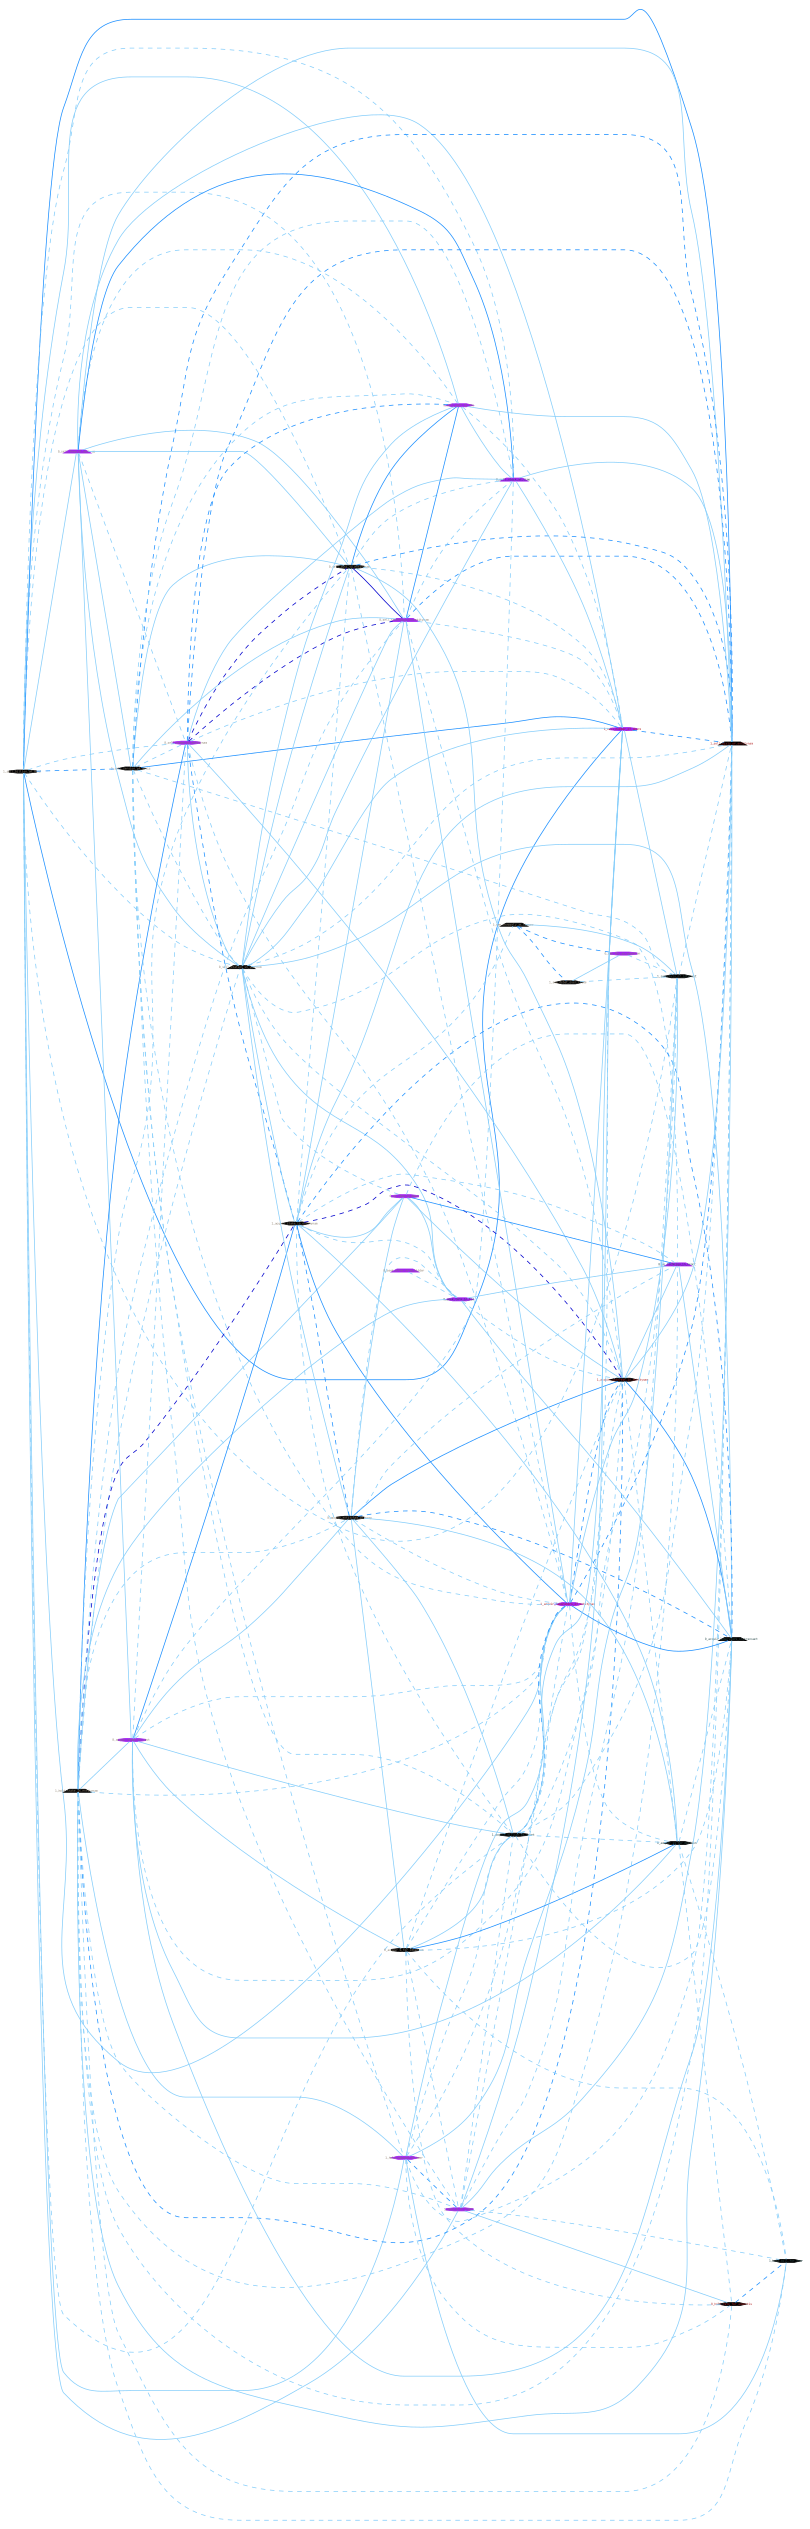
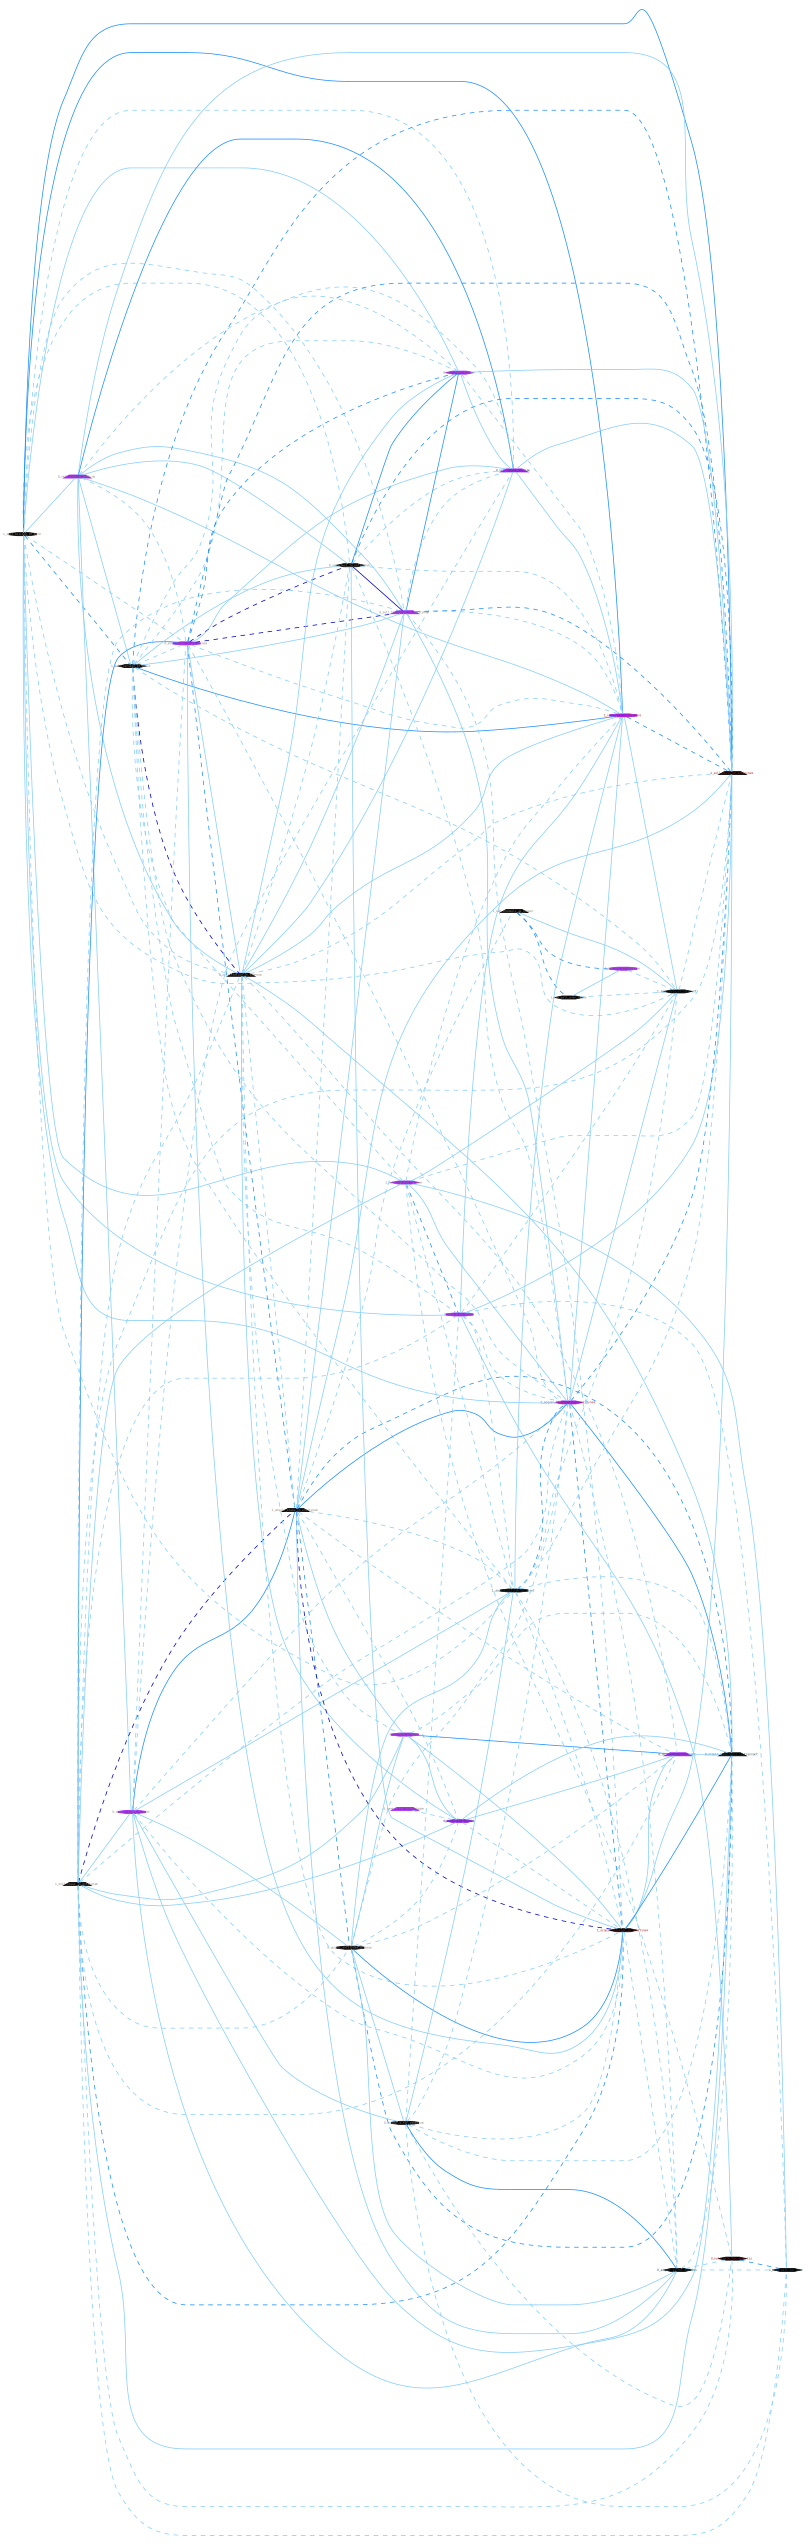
  graph {
    fontname="JetBrains Mono"
    rankdir=LR
    node [color=black fixedsize=true fontcolor="#8b7d6b" fontname="JetBrains Mono" fontsize=4 shape=hexagon style=filled]
    edge [color="#87cefa" fontname="JetBrains Mono" style=dashed w=1]
    "1_sell_billion_of_bond " [height=.06 shape=octagon width=.5]
    "0_sell_them_at_mark-up " [color=purple height=.06 shape=trapezium width=.5]
    "1_hold_stake_in_entitynam " [height=.06 shape=trapezium width=.5]
    "1_sell_version_of_devic " [height=.06 width=.5]
    "0_acquir_stake_at_cost " [color=purple height=.06 shape=octagon width=.5]
    "0_see_themselv_as_chaser " [height=.06 shape=trapezium width=.5]
    "0_sell_stake_to_entitynam " [color=purple height=.06 shape=octagon width=.5]
    "0_sell_station_in_yearnum " [height=.06 shape=trapezium width=.5]
-   "1_acquir_stake_in_entitynam " [height=.06 width=.5]
-   "1_see_debat_over_trade " [height=.06 width=.5]
+   "1_acquir_stake_in_entitynam " [height=.06 shape=trapezium width=.5]
+   "1_see_debat_over_trade " [height=.06 width=.5 label="1_see_sell_over_trade"]
    "1_hold_equival_of_hear " [color=purple height=.06 width=.5]
-   "0_sell_busi_to_entitynam " [height=.06 shape=octagon width=.5]
+   "0_sell_busi_to_entitynam " [height=.06 width=.5]
    "0_acquir_entitynam_in_swap " [height=.06 shape=octagon width=.5]
    "0_acquir_%_for_othernum " [height=.06 shape=octagon width=.5]
    "0_seek_offer_from_bidder " [color=purple height=.06 shape=trapezium width=.5]
    "0_sell_technolog_to_entitynam " [color=purple height=.06 shape=trapezium width=.5]
    "0_see_thi_as_opportun " [color=purple height=.06 shape=octagon width=.5]
    "0_us_line_in_meet " [color=purple height=.06 shape=octagon width=.5]
    "0_sell_part_to_the " [color=purple height=.06 width=.5]
    "1_hold_%_of_stock " [color=purple height=.06 shape=octagon width=.5]
    "1_acquir_laboratori_of_entitynam " [color=purple fontcolor="#b22222" height=.06 width=.5]
    "1_acquir_interest_in_entitynam " [fontcolor="#b22222" height=.06 width=.5]
    "0_hold_rate_for_advertis " [fontcolor="#b22222" height=.06 width=.5]
    "1_sell_number_of_share " [color=purple fontcolor="#b22222" height=.06 shape=octagon width=.5]
    "1_sell_divis_of_entitynam " [fontcolor="#b22222" height=.06 shape=trapezium width=.5]
    "1_acquir_million_of_asset " [fontcolor="#2f4f4f" height=.06 shape=octagon width=.5]
    "0_sell_stock_at_time " [color=purple fontcolor="#2f4f4f" height=.06 shape=trapezium width=.5]
    "1_see_reviv_of_interest " [fontcolor="#2f4f4f" height=.06 width=.5]
    "0_seek_term_in_bid " [color=purple fontcolor="#2f4f4f" height=.06 width=.5]
    "0_us_techniqu_in_heart " [color=purple fontcolor="#2f4f4f" height=.06 shape=trapezium width=.5]
    "0_acquir_laboratori_in_transact " [fontcolor="#2f4f4f" height=.06 shape=trapezium width=.5]
    "1_hold_bill_for_year " [fontcolor="#2f4f4f" height=.06 width=.5]
    "0_acquir_it_for_million " [fontcolor="#2f4f4f" height=.06 width=.5]
    subgraph sub_1 {
      "1_sell_billion_of_bond "
      "0_sell_them_at_mark-up "
      "1_hold_stake_in_entitynam "
      "1_sell_version_of_devic "
      "0_acquir_stake_at_cost "
      "0_see_themselv_as_chaser "
      "0_sell_stake_to_entitynam "
      "0_sell_station_in_yearnum "
      "1_acquir_stake_in_entitynam "
      "1_see_debat_over_trade "
      "1_hold_equival_of_hear "
      "0_sell_busi_to_entitynam "
      "0_acquir_entitynam_in_swap "
      "0_acquir_%_for_othernum "
      "0_seek_offer_from_bidder "
      "0_sell_technolog_to_entitynam "
      "0_see_thi_as_opportun "
      "0_us_line_in_meet "
      "0_sell_part_to_the "
      "1_hold_%_of_stock "
    }
    subgraph sub_2 {
      "1_acquir_laboratori_of_entitynam "
      "1_acquir_interest_in_entitynam "
      "0_hold_rate_for_advertis "
      "1_sell_number_of_share "
      "1_sell_divis_of_entitynam "
    }
    "1_sell_billion_of_bond " -- "0_sell_them_at_mark-up " [style=solid]
    "1_sell_billion_of_bond " -- "1_sell_version_of_devic " [color="#1e90ff" w=2]
    "1_sell_billion_of_bond " -- "0_sell_stake_to_entitynam "
    "1_sell_billion_of_bond " -- "0_sell_station_in_yearnum "
    "1_sell_billion_of_bond " -- "1_hold_equival_of_hear " [style=solid]
    "1_sell_billion_of_bond " -- "0_sell_busi_to_entitynam "
    "1_sell_billion_of_bond " -- "0_sell_technolog_to_entitynam "
    "1_sell_billion_of_bond " -- "0_sell_part_to_the " [style=solid]
    "1_sell_billion_of_bond " -- "1_hold_%_of_stock " [style=solid]
    "1_sell_billion_of_bond " -- "1_acquir_laboratori_of_entitynam " [style=solid]
    "1_sell_billion_of_bond " -- "1_sell_number_of_share " [color="#1e90ff" style=solid w=2]
    "1_sell_billion_of_bond " -- "1_sell_divis_of_entitynam " [color="#1e90ff" style=solid w=2]
    "1_sell_billion_of_bond " -- "1_acquir_million_of_asset "
    "1_sell_billion_of_bond " -- "0_sell_stock_at_time "
    "1_sell_billion_of_bond " -- "1_see_reviv_of_interest "
    "0_sell_them_at_mark-up " -- "1_sell_version_of_devic " [style=solid]
    "0_sell_them_at_mark-up " -- "0_acquir_stake_at_cost " [style=solid]
    "0_sell_them_at_mark-up " -- "0_sell_stake_to_entitynam "
    "0_sell_them_at_mark-up " -- "0_sell_station_in_yearnum " [style=solid]
    "0_sell_them_at_mark-up " -- "0_sell_busi_to_entitynam " [style=solid]
    "0_sell_them_at_mark-up " -- "0_sell_technolog_to_entitynam " [style=solid]
    "0_sell_them_at_mark-up " -- "0_sell_part_to_the "
    "0_sell_them_at_mark-up " -- "1_sell_number_of_share " [style=solid]
    "0_sell_them_at_mark-up " -- "1_sell_divis_of_entitynam " [style=solid]
    "0_sell_them_at_mark-up " -- "0_sell_stock_at_time " [color="#1e90ff" style=solid w=2]
    "1_hold_stake_in_entitynam " -- "0_acquir_stake_at_cost " [style=solid]
    "1_hold_stake_in_entitynam " -- "0_sell_stake_to_entitynam " [color="#1e90ff" style=solid w=2]
    "1_hold_stake_in_entitynam " -- "0_sell_station_in_yearnum "
    "1_hold_stake_in_entitynam " -- "1_acquir_stake_in_entitynam " [color="#0000cd" w=3]
    "1_hold_stake_in_entitynam " -- "1_hold_equival_of_hear " [style=solid]
-   "1_hold_stake_in_entitynam " -- "0_sell_busi_to_entitynam "
    "1_hold_stake_in_entitynam " -- "0_acquir_entitynam_in_swap "
    "1_hold_stake_in_entitynam " -- "0_sell_technolog_to_entitynam "
    "1_hold_stake_in_entitynam " -- "0_us_line_in_meet " [style=solid]
    "1_hold_stake_in_entitynam " -- "1_hold_%_of_stock "
    "1_hold_stake_in_entitynam " -- "1_acquir_laboratori_of_entitynam "
    "1_hold_stake_in_entitynam " -- "1_acquir_interest_in_entitynam " [color="#1e90ff" w=2]
    "1_hold_stake_in_entitynam " -- "0_hold_rate_for_advertis "
    "1_hold_stake_in_entitynam " -- "1_sell_divis_of_entitynam "
    "1_hold_stake_in_entitynam " -- "0_seek_term_in_bid " [style=solid]
    "1_hold_stake_in_entitynam " -- "0_us_techniqu_in_heart "
    "1_hold_stake_in_entitynam " -- "0_acquir_laboratori_in_transact " [style=solid]
    "1_hold_stake_in_entitynam " -- "1_hold_bill_for_year "
    "1_sell_version_of_devic " -- "0_sell_stake_to_entitynam "
-   "1_sell_version_of_devic " -- "0_sell_station_in_yearnum "
+   "1_sell_version_of_devic " -- "0_sell_station_in_yearnum " [color="#0000cd"]
    "1_sell_version_of_devic " -- "1_hold_equival_of_hear "
    "1_sell_version_of_devic " -- "0_sell_busi_to_entitynam " [style=solid]
    "1_sell_version_of_devic " -- "0_sell_technolog_to_entitynam " [style=solid]
    "1_sell_version_of_devic " -- "0_sell_part_to_the "
    "1_sell_version_of_devic " -- "1_hold_%_of_stock "
    "1_sell_version_of_devic " -- "1_acquir_laboratori_of_entitynam "
    "1_sell_version_of_devic " -- "1_sell_number_of_share " [color="#1e90ff" style=solid w=2]
    "1_sell_version_of_devic " -- "1_sell_divis_of_entitynam " [color="#1e90ff" w=2]
    "1_sell_version_of_devic " -- "1_acquir_million_of_asset "
    "1_sell_version_of_devic " -- "0_sell_stock_at_time "
    "1_sell_version_of_devic " -- "1_see_reviv_of_interest "
    "0_acquir_stake_at_cost " -- "0_sell_stake_to_entitynam "
    "0_acquir_stake_at_cost " -- "1_acquir_stake_in_entitynam " [color="#1e90ff" style=solid w=2]
    "0_acquir_stake_at_cost " -- "0_acquir_entitynam_in_swap " [style=solid]
    "0_acquir_stake_at_cost " -- "0_acquir_%_for_othernum " [style=solid]
    "0_acquir_stake_at_cost " -- "1_acquir_laboratori_of_entitynam "
    "0_acquir_stake_at_cost " -- "1_acquir_interest_in_entitynam "
    "0_acquir_stake_at_cost " -- "1_acquir_million_of_asset " [style=solid]
    "0_acquir_stake_at_cost " -- "0_sell_stock_at_time "
    "0_acquir_stake_at_cost " -- "0_acquir_laboratori_in_transact " [style=solid]
    "0_acquir_stake_at_cost " -- "0_acquir_it_for_million " [style=solid]
    "0_see_themselv_as_chaser " -- "1_see_debat_over_trade " [color="#1e90ff"]
    "0_see_themselv_as_chaser " -- "0_see_thi_as_opportun " [color="#1e90ff" w=2]
    "0_see_themselv_as_chaser " -- "1_see_reviv_of_interest " [style=solid]
    "0_sell_stake_to_entitynam " -- "0_sell_station_in_yearnum " [style=solid]
    "0_sell_stake_to_entitynam " -- "1_acquir_stake_in_entitynam " [color="#1e90ff" w=2]
    "0_sell_stake_to_entitynam " -- "0_sell_busi_to_entitynam " [color="#0000cd" w=3]
    "0_sell_stake_to_entitynam " -- "0_sell_technolog_to_entitynam " [color="#0000cd" w=3]
    "0_sell_stake_to_entitynam " -- "0_sell_part_to_the " [color="#1e90ff" w=2]
    "0_sell_stake_to_entitynam " -- "1_acquir_laboratori_of_entitynam "
    "0_sell_stake_to_entitynam " -- "1_acquir_interest_in_entitynam " [style=solid]
    "0_sell_stake_to_entitynam " -- "1_sell_number_of_share "
    "0_sell_stake_to_entitynam " -- "1_sell_divis_of_entitynam " [color="#1e90ff" w=2]
    "0_sell_stake_to_entitynam " -- "0_sell_stock_at_time " [style=solid]
-   "0_sell_station_in_yearnum " -- "1_acquir_stake_in_entitynam " [style=solid]
-   "0_sell_station_in_yearnum " -- "0_sell_busi_to_entitynam " [style=solid]
-   "0_sell_station_in_yearnum " -- "0_acquir_entitynam_in_swap " [style=solid]
+   "0_sell_station_in_yearnum " -- "1_acquir_stake_in_entitynam "
+   "0_sell_station_in_yearnum " -- "0_sell_busi_to_entitynam "
    "0_sell_station_in_yearnum " -- "0_sell_technolog_to_entitynam " [style=solid]
    "0_sell_station_in_yearnum " -- "0_us_line_in_meet "
    "0_sell_station_in_yearnum " -- "0_sell_part_to_the " [style=solid]
    "0_sell_station_in_yearnum " -- "1_acquir_interest_in_entitynam "
    "0_sell_station_in_yearnum " -- "1_sell_number_of_share " [style=solid]
    "0_sell_station_in_yearnum " -- "1_sell_divis_of_entitynam "
    "0_sell_station_in_yearnum " -- "0_sell_stock_at_time " [style=solid]
    "0_sell_station_in_yearnum " -- "0_seek_term_in_bid " [style=solid]
    "0_sell_station_in_yearnum " -- "0_us_techniqu_in_heart "
    "0_sell_station_in_yearnum " -- "0_acquir_laboratori_in_transact " [style=solid]
    "1_acquir_stake_in_entitynam " -- "0_see_themselv_as_chaser "
    "1_acquir_stake_in_entitynam " -- "0_sell_busi_to_entitynam "
    "1_acquir_stake_in_entitynam " -- "0_acquir_entitynam_in_swap " [color="#1e90ff" w=2]
    "1_acquir_stake_in_entitynam " -- "0_sell_technolog_to_entitynam " [style=solid]
    "1_acquir_stake_in_entitynam " -- "0_us_line_in_meet " [style=solid]
    "1_acquir_stake_in_entitynam " -- "1_acquir_laboratori_of_entitynam " [color="#1e90ff" style=solid w=2]
    "1_acquir_stake_in_entitynam " -- "1_acquir_interest_in_entitynam " [color="#0000cd" w=3]
    "1_acquir_stake_in_entitynam " -- "1_sell_divis_of_entitynam " [style=solid]
    "1_acquir_stake_in_entitynam " -- "1_acquir_million_of_asset "
    "1_acquir_stake_in_entitynam " -- "0_seek_term_in_bid "
    "1_acquir_stake_in_entitynam " -- "0_us_techniqu_in_heart "
    "1_acquir_stake_in_entitynam " -- "0_acquir_laboratori_in_transact " [color="#1e90ff" w=2]
    "1_acquir_stake_in_entitynam " -- "0_acquir_it_for_million " [style=solid]
    "1_see_debat_over_trade " -- "0_see_thi_as_opportun " [style=solid]
    "1_see_debat_over_trade " -- "1_see_reviv_of_interest "
    "1_hold_equival_of_hear " -- "1_hold_%_of_stock " [color="#1e90ff" w=2]
    "1_hold_equival_of_hear " -- "1_acquir_laboratori_of_entitynam " [style=solid]
    "1_hold_equival_of_hear " -- "0_hold_rate_for_advertis "
    "1_hold_equival_of_hear " -- "1_sell_number_of_share "
    "1_hold_equival_of_hear " -- "1_sell_divis_of_entitynam "
    "1_hold_equival_of_hear " -- "1_acquir_million_of_asset "
    "1_hold_equival_of_hear " -- "1_see_reviv_of_interest " [style=solid]
    "1_hold_equival_of_hear " -- "1_hold_bill_for_year " [style=solid]
    "0_sell_busi_to_entitynam " -- "0_sell_technolog_to_entitynam " [color="#0000cd" style=solid w=3]
    "0_sell_busi_to_entitynam " -- "0_sell_part_to_the " [color="#1e90ff" style=solid w=2]
    "0_sell_busi_to_entitynam " -- "1_acquir_laboratori_of_entitynam "
    "0_sell_busi_to_entitynam " -- "1_acquir_interest_in_entitynam " [style=solid]
    "0_sell_busi_to_entitynam " -- "1_sell_number_of_share "
    "0_sell_busi_to_entitynam " -- "1_sell_divis_of_entitynam " [color="#1e90ff" w=2]
    "0_sell_busi_to_entitynam " -- "0_sell_stock_at_time "
    "0_acquir_entitynam_in_swap " -- "0_acquir_%_for_othernum " [style=solid]
    "0_acquir_entitynam_in_swap " -- "0_us_line_in_meet " [style=solid]
    "0_acquir_entitynam_in_swap " -- "1_acquir_laboratori_of_entitynam "
    "0_acquir_entitynam_in_swap " -- "1_acquir_interest_in_entitynam " [color="#1e90ff" style=solid w=2]
    "0_acquir_entitynam_in_swap " -- "1_acquir_million_of_asset " [style=solid]
    "0_acquir_entitynam_in_swap " -- "0_seek_term_in_bid "
    "0_acquir_entitynam_in_swap " -- "0_us_techniqu_in_heart "
    "0_acquir_entitynam_in_swap " -- "0_acquir_laboratori_in_transact " [color="#1e90ff" w=2]
    "0_acquir_entitynam_in_swap " -- "0_acquir_it_for_million " [style=solid]
    "0_acquir_%_for_othernum " -- "1_hold_%_of_stock "
    "0_acquir_%_for_othernum " -- "1_acquir_laboratori_of_entitynam "
    "0_acquir_%_for_othernum " -- "1_acquir_interest_in_entitynam "
    "0_acquir_%_for_othernum " -- "0_hold_rate_for_advertis "
    "0_acquir_%_for_othernum " -- "1_acquir_million_of_asset " [style=solid]
    "0_acquir_%_for_othernum " -- "0_acquir_laboratori_in_transact "
    "0_acquir_%_for_othernum " -- "1_hold_bill_for_year "
    "0_acquir_%_for_othernum " -- "0_acquir_it_for_million " [color="#1e90ff" style=solid w=2]
    "0_seek_offer_from_bidder " -- "0_seek_term_in_bid "
    "0_sell_technolog_to_entitynam " -- "0_sell_part_to_the " [color="#1e90ff" style=solid w=2]
    "0_sell_technolog_to_entitynam " -- "1_acquir_laboratori_of_entitynam " [style=solid]
    "0_sell_technolog_to_entitynam " -- "1_acquir_interest_in_entitynam "
    "0_sell_technolog_to_entitynam " -- "1_sell_number_of_share "
    "0_sell_technolog_to_entitynam " -- "1_sell_divis_of_entitynam " [color="#1e90ff" w=2]
    "0_sell_technolog_to_entitynam " -- "0_sell_stock_at_time "
    "0_see_thi_as_opportun " -- "1_see_reviv_of_interest "
    "0_us_line_in_meet " -- "1_acquir_interest_in_entitynam " [style=solid]
    "0_us_line_in_meet " -- "0_seek_term_in_bid " [style=solid]
    "0_us_line_in_meet " -- "0_us_techniqu_in_heart " [color="#1e90ff" style=solid w=2]
    "0_us_line_in_meet " -- "0_acquir_laboratori_in_transact "
    "0_sell_part_to_the " -- "1_sell_number_of_share "
    "0_sell_part_to_the " -- "1_sell_divis_of_entitynam " [style=solid]
    "0_sell_part_to_the " -- "0_sell_stock_at_time " [style=solid]
    "1_hold_%_of_stock " -- "1_acquir_laboratori_of_entitynam "
    "1_hold_%_of_stock " -- "0_hold_rate_for_advertis " [style=solid]
    "1_hold_%_of_stock " -- "1_sell_number_of_share " [style=solid]
    "1_hold_%_of_stock " -- "1_sell_divis_of_entitynam " [style=solid]
    "1_hold_%_of_stock " -- "1_acquir_million_of_asset "
    "1_hold_%_of_stock " -- "1_see_reviv_of_interest "
    "1_hold_%_of_stock " -- "1_hold_bill_for_year "
    "1_acquir_laboratori_of_entitynam " -- "1_acquir_interest_in_entitynam " [color="#1e90ff" w=2]
    "1_acquir_laboratori_of_entitynam " -- "1_sell_number_of_share " [style=solid]
    "1_acquir_laboratori_of_entitynam " -- "1_sell_divis_of_entitynam " [color="#1e90ff" w=2]
    "1_acquir_laboratori_of_entitynam " -- "1_see_reviv_of_interest " [style=solid]
    "1_acquir_laboratori_of_entitynam " -- "0_acquir_laboratori_in_transact " [color="#1e90ff" style=solid w=2]
    "1_acquir_laboratori_of_entitynam " -- "0_acquir_it_for_million "
    "1_acquir_interest_in_entitynam " -- "1_sell_divis_of_entitynam " [style=solid]
    "1_acquir_interest_in_entitynam " -- "0_us_techniqu_in_heart " [style=solid]
    "1_acquir_interest_in_entitynam " -- "0_acquir_laboratori_in_transact " [color="#1e90ff" style=solid w=2]
    "1_acquir_interest_in_entitynam " -- "0_acquir_it_for_million "
    "0_hold_rate_for_advertis " -- "1_hold_bill_for_year " [color="#1e90ff" w=2]
    "1_sell_number_of_share " -- "1_sell_divis_of_entitynam " [color="#1e90ff" w=2]
    "1_sell_number_of_share " -- "1_see_reviv_of_interest " [style=solid]
    "1_acquir_million_of_asset " -- "1_acquir_laboratori_of_entitynam " [color="#1e90ff" w=2]
    "1_acquir_million_of_asset " -- "1_acquir_interest_in_entitynam "
    "1_acquir_million_of_asset " -- "1_sell_number_of_share " [style=solid]
    "1_acquir_million_of_asset " -- "1_sell_divis_of_entitynam "
    "1_acquir_million_of_asset " -- "1_see_reviv_of_interest "
    "1_acquir_million_of_asset " -- "0_acquir_laboratori_in_transact "
    "1_acquir_million_of_asset " -- "0_acquir_it_for_million "
    "0_sell_stock_at_time " -- "1_sell_number_of_share " [style=solid]
    "0_sell_stock_at_time " -- "1_sell_divis_of_entitynam " [style=solid]
    "1_see_reviv_of_interest " -- "1_sell_divis_of_entitynam "
    "0_seek_term_in_bid " -- "1_acquir_interest_in_entitynam "
    "0_seek_term_in_bid " -- "0_us_techniqu_in_heart " [style=solid]
    "0_seek_term_in_bid " -- "0_acquir_laboratori_in_transact " [style=solid]
    "0_us_techniqu_in_heart " -- "0_acquir_laboratori_in_transact " [style=solid]
    "0_acquir_it_for_million " -- "0_hold_rate_for_advertis "
    "0_acquir_it_for_million " -- "0_acquir_laboratori_in_transact "
    "0_acquir_it_for_million " -- "1_hold_bill_for_year "
  }
